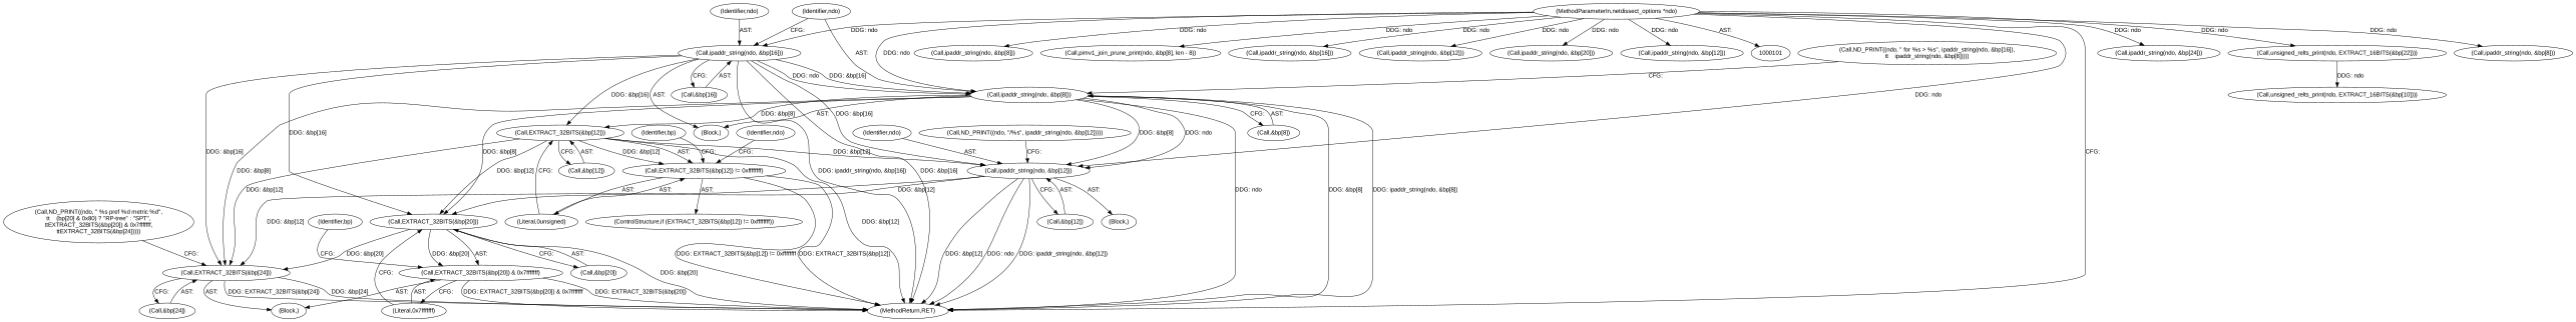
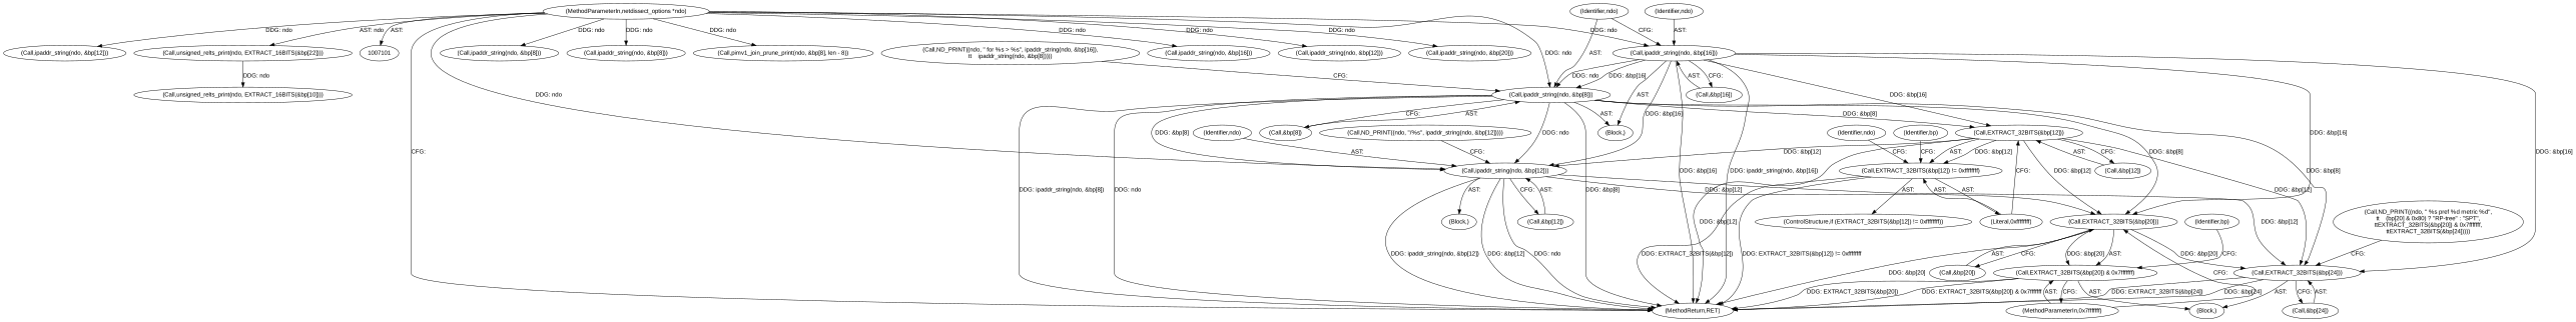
  digraph {
    fontname="Liberation Sans"
    node [fontname="Liberation Sans"]
    edge [fontname="Liberation Sans"]
    n1 [label="(Call,ipaddr_string(ndo, &bp[8]))"]
    n2 [label="(Call,EXTRACT_32BITS(&bp[12]))"]
    n3 [label="(Call,ipaddr_string(ndo, &bp[12]))"]
    n4 [label="(Call,EXTRACT_32BITS(&bp[20]))"]
    n5 [label="(Call,EXTRACT_32BITS(&bp[24]))"]
    n6 [label="(Block,)"]
    n7 [label="(Call,&bp[8])"]
    n8 [label="(MethodReturn,RET)"]
    n9 [label="(Call,EXTRACT_32BITS(&bp[12]) != 0xffffffff)"]
    n10 [label="(Call,&bp[12])"]
    n11 [label="(Call,&bp[12])"]
    n12 [label="(Block,)"]
    n13 [label="(Call,EXTRACT_32BITS(&bp[20]) & 0x7fffffff)"]
    n14 [label="(Call,&bp[20])"]
    n15 [label="(Block,)"]
    n16 [label="(Call,&bp[24])"]
    n17 [label="(Call,ipaddr_string(ndo, &bp[16]))"]
    n18 [label="(Call,&bp[16])"]
    n19 [label="(MethodParameterIn,netdissect_options *ndo)"]
-   n20 [label="(Call,ipaddr_string(ndo, &bp[24]))"]
    n21 [label="(Call,ipaddr_string(ndo, &bp[8]))"]
    n22 [label="(Call,ipaddr_string(ndo, &bp[8]))"]
    n23 [label="(Call,pimv1_join_prune_print(ndo, &bp[8], len - 8))"]
    n24 [label="(Call,ipaddr_string(ndo, &bp[16]))"]
    n25 [label="(Call,ipaddr_string(ndo, &bp[12]))"]
    n26 [label="(Call,ipaddr_string(ndo, &bp[20]))"]
    n27 [label="(Call,ipaddr_string(ndo, &bp[12]))"]
    n28 [label="(Call,unsigned_relts_print(ndo, EXTRACT_16BITS(&bp[22])))"]
-   1000101
+   1000101 [label=1007101]
    n30 [label="(Call,unsigned_relts_print(ndo, EXTRACT_16BITS(&bp[10])))"]
-   n31 [label="(Literal,0unsigned)"]
+   n31 [label="(Literal,0xffffffff)"]
    n32 [label="(ControlStructure,if (EXTRACT_32BITS(&bp[12]) != 0xffffffff))"]
-   n33 [label="(Literal,0x7fffffff)"]
+   n33 [label="(MethodParameterIn,0x7fffffff)"]
    n34 [label="(Identifier,bp)"]
    n35 [label="(Call,ND_PRINT((ndo, \" %s pref %d metric %d\",\n\t\t    (bp[20] & 0x80) ? \"RP-tree\" : \"SPT\",\n\t\tEXTRACT_32BITS(&bp[20]) & 0x7fffffff,\n\t\tEXTRACT_32BITS(&bp[24]))))"]
    n36 [label="(Identifier,ndo)"]
    n37 [label="(Identifier,ndo)"]
    n38 [label="(Identifier,ndo)"]
    n39 [label="(Identifier,ndo)"]
    n40 [label="(Call,ND_PRINT((ndo, \"/%s\", ipaddr_string(ndo, &bp[12]))))"]
    n41 [label="(Call,ND_PRINT((ndo, \" for %s > %s\", ipaddr_string(ndo, &bp[16]),\n\t\t    ipaddr_string(ndo, &bp[8]))))"]
    n42 [label="(Identifier,bp)"]
    n1 -> n2 [label="DDG: &bp[8]"]
    n1 -> n3 [label="DDG: ndo"]
    n1 -> n3 [label="DDG: &bp[8]"]
    n1 -> n4 [label="DDG: &bp[8]"]
    n1 -> n5 [label="DDG: &bp[8]"]
    n1 -> n6 [label="AST: "]
    n1 -> n7 [label="CFG: "]
    n1 -> n8 [label="DDG: &bp[8]"]
    n1 -> n8 [label="DDG: ndo"]
    n1 -> n8 [label="DDG: ipaddr_string(ndo, &bp[8])"]
    n2 -> n3 [label="DDG: &bp[12]"]
    n2 -> n4 [label="DDG: &bp[12]"]
    n2 -> n5 [label="DDG: &bp[12]"]
    n2 -> n8 [label="DDG: &bp[12]"]
    n2 -> n9 [label="AST: "]
    n2 -> n9 [label="DDG: &bp[12]"]
    n2 -> n10 [label="CFG: "]
    n3 -> n4 [label="DDG: &bp[12]"]
    n3 -> n5 [label="DDG: &bp[12]"]
    n3 -> n8 [label="DDG: ndo"]
    n3 -> n8 [label="DDG: ipaddr_string(ndo, &bp[12])"]
    n3 -> n8 [label="DDG: &bp[12]"]
    n3 -> n11 [label="CFG: "]
    n3 -> n12 [label="AST: "]
    n4 -> n5 [label="DDG: &bp[20]"]
    n4 -> n8 [label="DDG: &bp[20]"]
    n4 -> n13 [label="AST: "]
    n4 -> n13 [label="DDG: &bp[20]"]
    n4 -> n14 [label="CFG: "]
    n5 -> n8 [label="DDG: &bp[24]"]
    n5 -> n8 [label="DDG: EXTRACT_32BITS(&bp[24])"]
    n5 -> n15 [label="AST: "]
    n5 -> n16 [label="CFG: "]
    n7 -> n1 [label="AST: "]
    n9 -> n8 [label="DDG: EXTRACT_32BITS(&bp[12])"]
    n9 -> n8 [label="DDG: EXTRACT_32BITS(&bp[12]) != 0xffffffff"]
    n9 -> n31 [label="AST: "]
    n9 -> n32 [label="AST: "]
    n10 -> n2 [label="AST: "]
    n11 -> n3 [label="AST: "]
    n13 -> n8 [label="DDG: EXTRACT_32BITS(&bp[20])"]
    n13 -> n8 [label="DDG: EXTRACT_32BITS(&bp[20]) & 0x7fffffff"]
    n13 -> n15 [label="AST: "]
    n13 -> n33 [label="CFG: "]
    n14 -> n4 [label="AST: "]
    n16 -> n5 [label="AST: "]
    n17 -> n1 [label="DDG: ndo"]
    n17 -> n1 [label="DDG: &bp[16]"]
    n17 -> n2 [label="DDG: &bp[16]"]
    n17 -> n3 [label="DDG: &bp[16]"]
    n17 -> n4 [label="DDG: &bp[16]"]
    n17 -> n5 [label="DDG: &bp[16]"]
    n17 -> n6 [label="AST: "]
    n17 -> n8 [label="DDG: &bp[16]"]
    n17 -> n8 [label="DDG: ipaddr_string(ndo, &bp[16])"]
    n17 -> n18 [label="CFG: "]
    n18 -> n17 [label="AST: "]
    n19 -> n1 [label="DDG: ndo"]
    n19 -> n3 [label="DDG: ndo"]
    n19 -> n8 [label="CFG: "]
    n19 -> n17 [label="DDG: ndo"]
-   n19 -> n20 [label="DDG: ndo"]
    n19 -> n21 [label="DDG: ndo"]
    n19 -> n22 [label="DDG: ndo"]
    n19 -> n23 [label="DDG: ndo"]
    n19 -> n24 [label="DDG: ndo"]
    n19 -> n25 [label="DDG: ndo"]
    n19 -> n26 [label="DDG: ndo"]
    n19 -> n27 [label="DDG: ndo"]
-   n19 -> n28 [label="DDG: ndo"]
+   n19 -> n28 [label="AST: ndo"]
    n19 -> 1000101 [label="AST: "]
    n28 -> n30 [label="DDG: ndo"]
    n31 -> n2 [label="CFG: "]
    n31 -> n9 [label="AST: "]
    n33 -> n4 [label="CFG: "]
    n33 -> n13 [label="AST: "]
    n34 -> n9 [label="CFG: "]
    n35 -> n5 [label="CFG: "]
    n36 -> n17 [label="AST: "]
    n37 -> n3 [label="AST: "]
    n38 -> n1 [label="AST: "]
    n38 -> n17 [label="CFG: "]
    n39 -> n9 [label="CFG: "]
    n40 -> n3 [label="CFG: "]
    n41 -> n1 [label="CFG: "]
    n42 -> n13 [label="CFG: "]
  }
